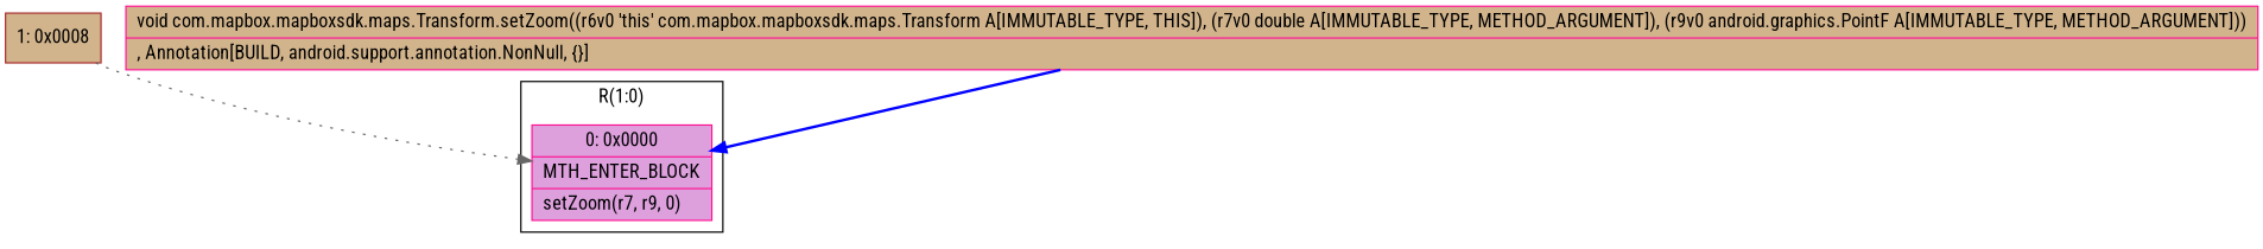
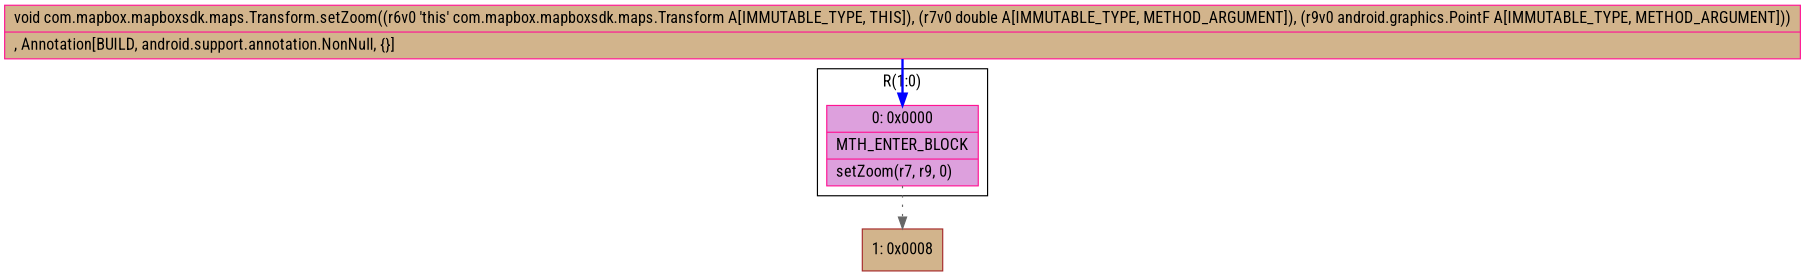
  digraph {
    fontname="Roboto Condensed"
    node [color=deeppink shape=record style=filled fillcolor=tan fontname="Roboto Condensed"]
    edge [fontname="Roboto Condensed"]
    n1 [label="{0\:\ 0x0000|MTH_ENTER_BLOCK\l|setZoom(r7, r9, 0)\l}" fillcolor=plum]
    n2 [color=brown label="{1\:\ 0x0008}"]
    n3 [label="{void com.mapbox.mapboxsdk.maps.Transform.setZoom((r6v0 'this' com.mapbox.mapboxsdk.maps.Transform A[IMMUTABLE_TYPE, THIS]), (r7v0 double A[IMMUTABLE_TYPE, METHOD_ARGUMENT]), (r9v0 android.graphics.PointF A[IMMUTABLE_TYPE, METHOD_ARGUMENT]))  | , Annotation[BUILD, android.support.annotation.NonNull, \{\}]\l}"]
    subgraph cluster_1 {
      label="R(1:0)"
      n1
    }
-   n2 -> n1 [color=gray40 style=dotted]
+   n1 -> n2 [color=gray40 style=dotted]
    n3 -> n1 [color=blue style=bold]
  }
